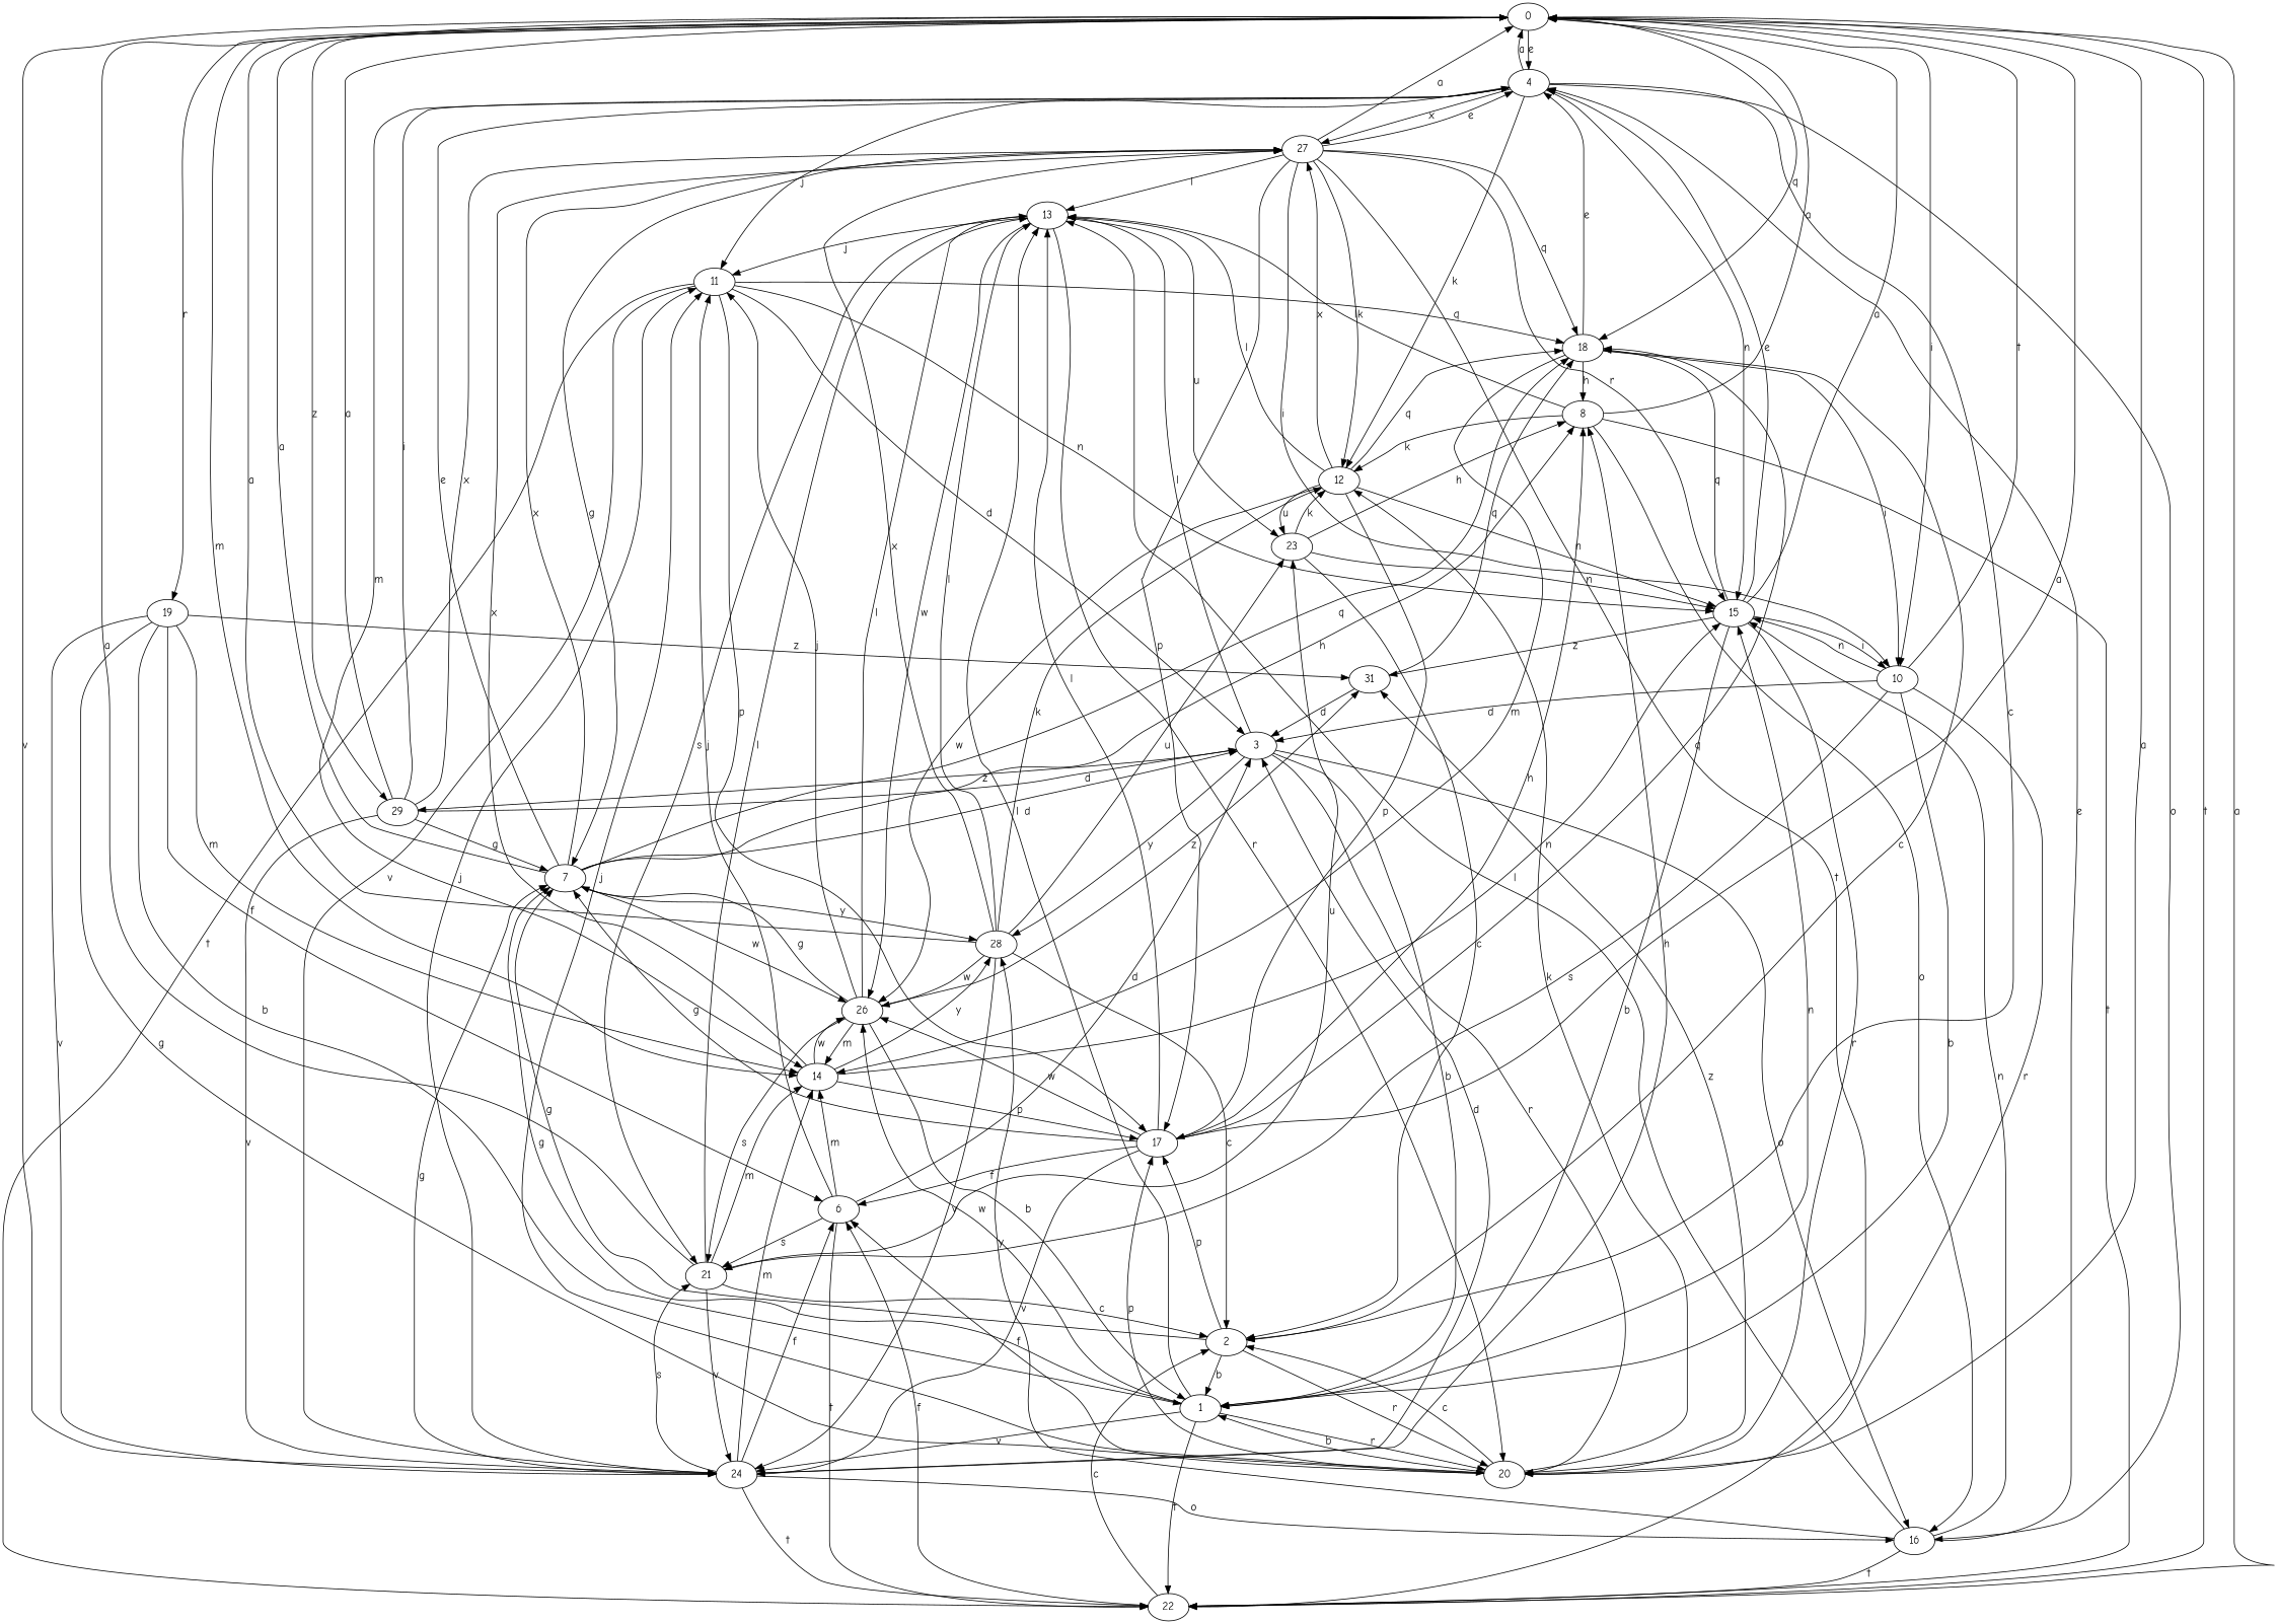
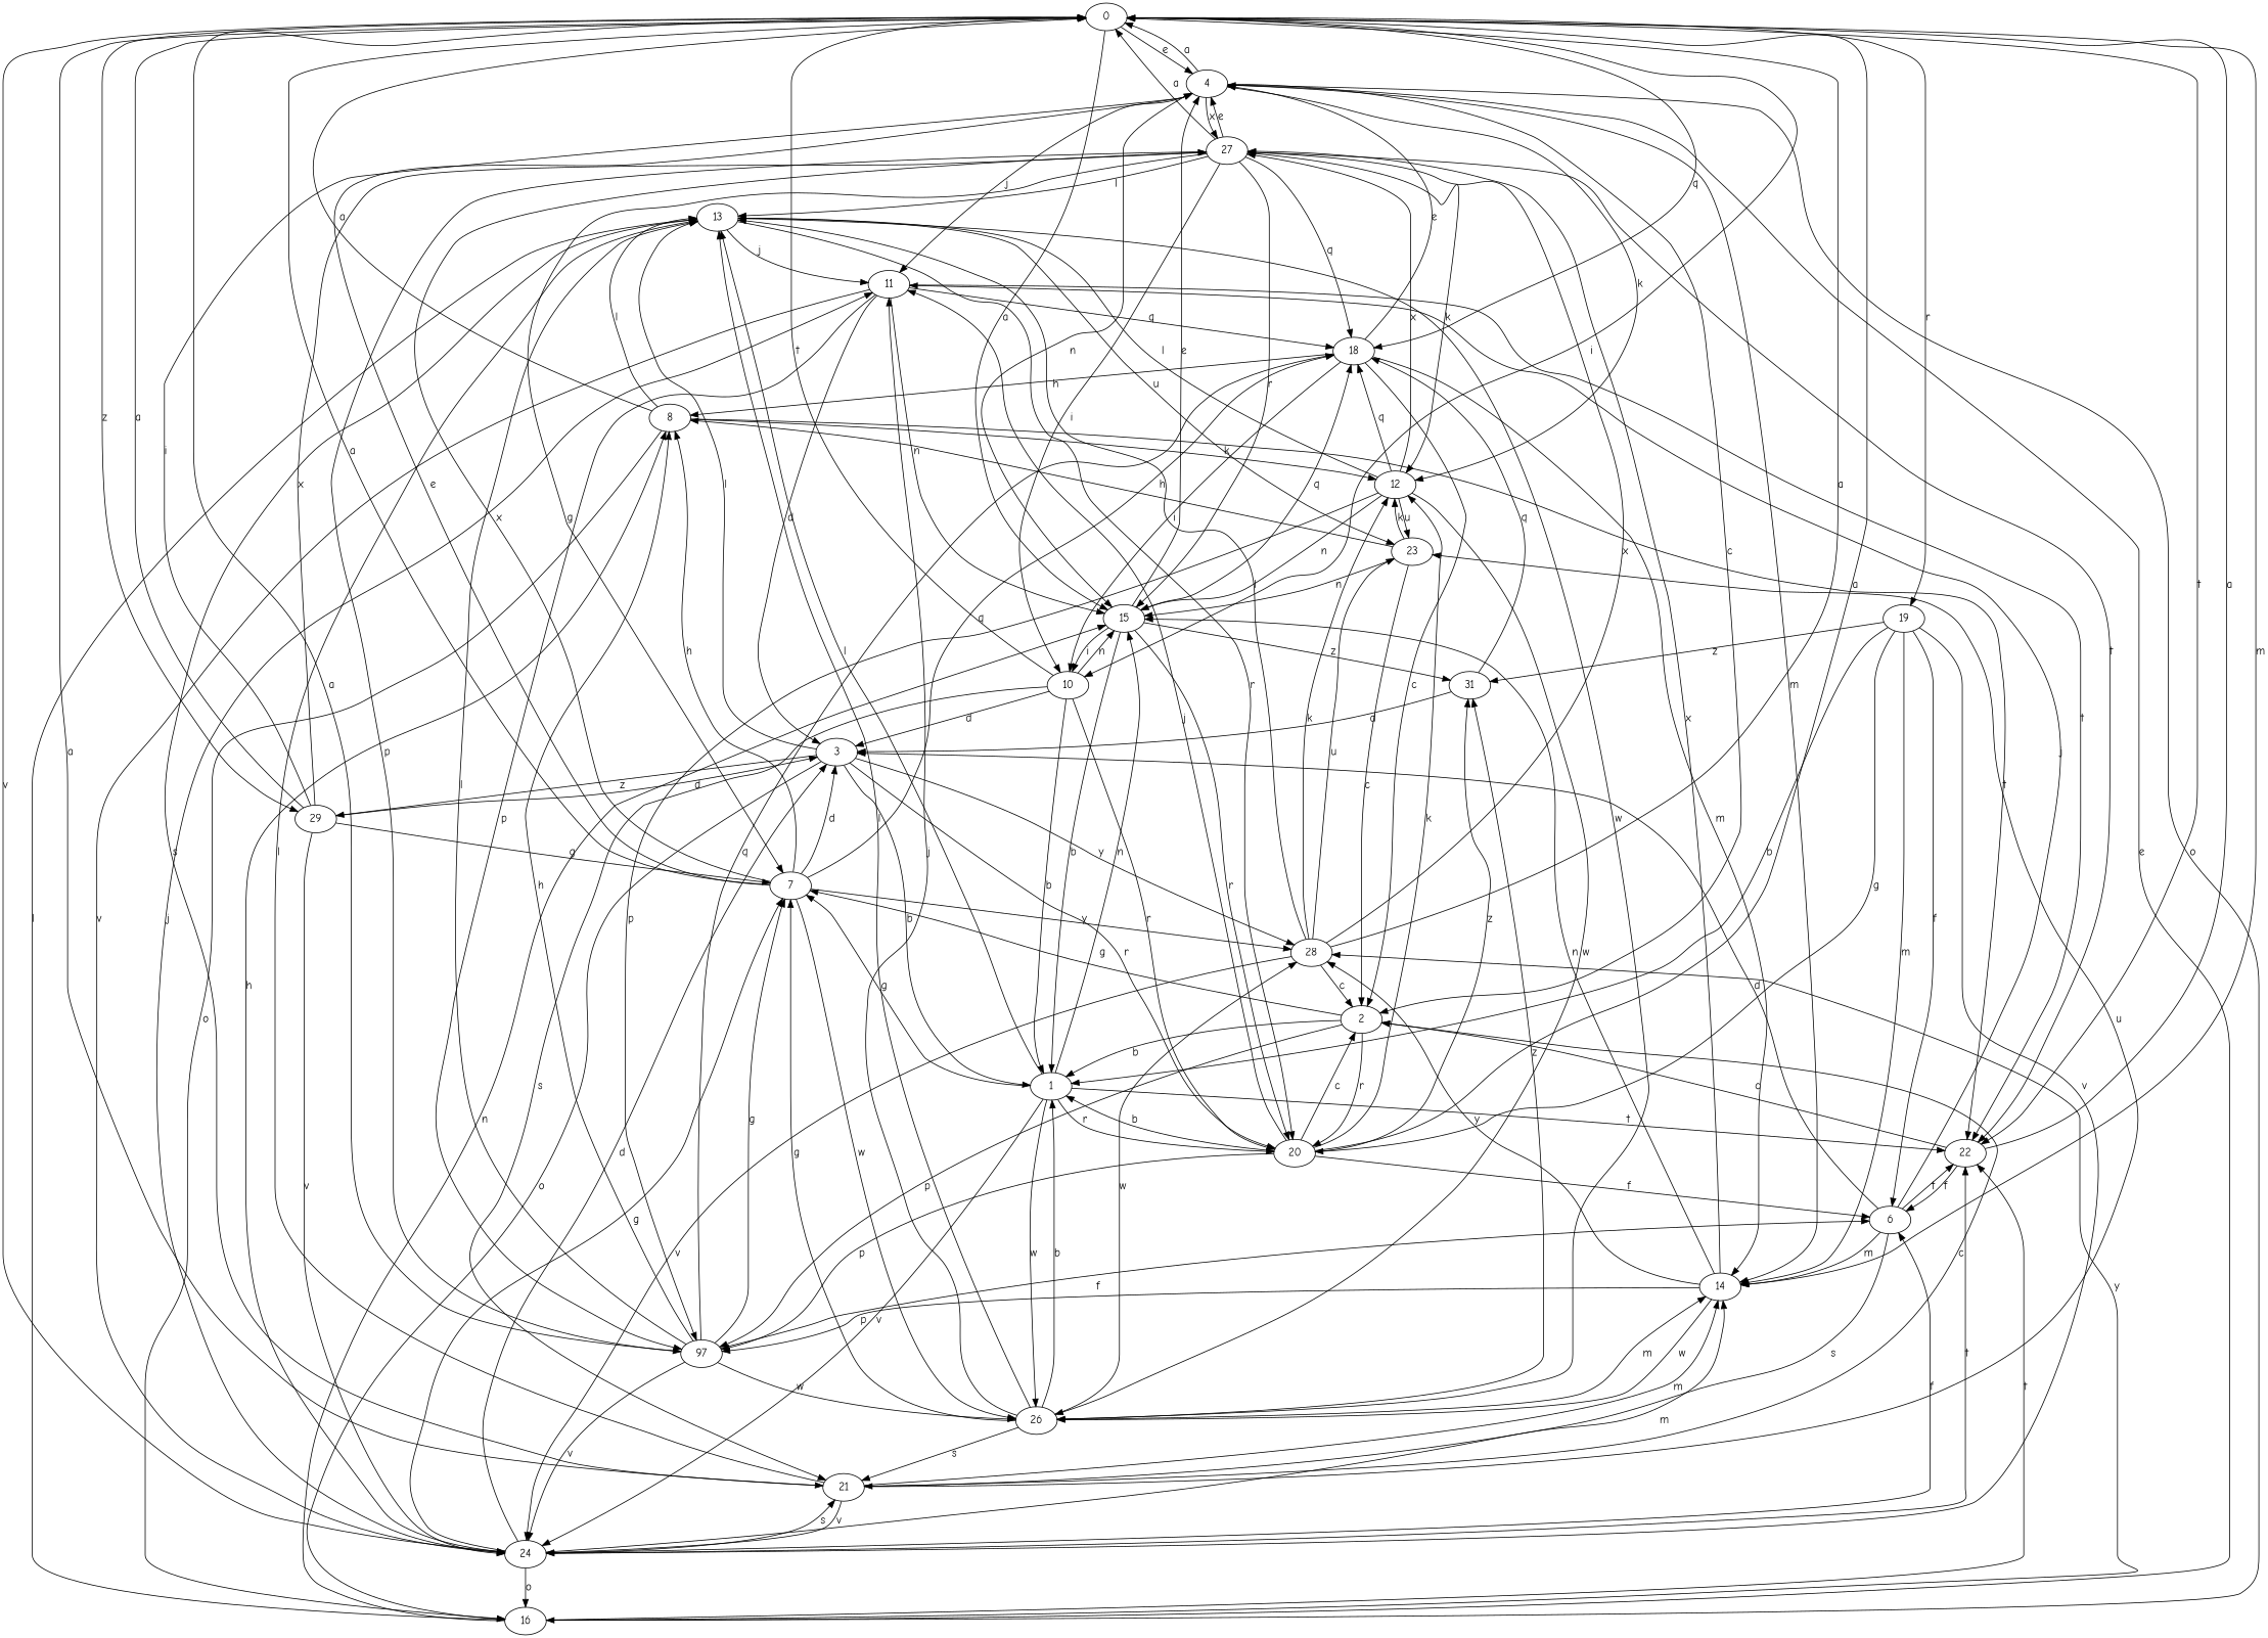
  strict digraph {
    fontname="Comic Neue"
    node [fontname="Comic Neue"]
    edge [fontname="Comic Neue"]
    0
    4
    10
    14
    18
    19
    22
    24
    29
    15
    2
    16
    11
    12
    27
    1
    20
    3
    21
    26
-   17
+   17 [label=97]
    28
    8
    6
    31
    7
    13
    23
    0 -> 4 [label=e]
    0 -> 10 [label=i]
    0 -> 14 [label=m]
    0 -> 18 [label=q]
    0 -> 19 [label=r]
    0 -> 22 [label=t]
    0 -> 24 [label=v]
    0 -> 29 [label=z]
    4 -> 0 [label=a]
    4 -> 14 [label=m]
    4 -> 15 [label=n]
    4 -> 2 [label=c]
    4 -> 16 [label=o]
    4 -> 11 [label=j]
    4 -> 12 [label=k]
    4 -> 27 [label=x]
    10 -> 0 [label=t]
    10 -> 15 [label=n]
    10 -> 1 [label=b]
    10 -> 20 [label=r]
    10 -> 3 [label=d]
    10 -> 21 [label=s]
    14 -> 15 [label=n]
    14 -> 27 [label=x]
    14 -> 26 [label=w]
    14 -> 17 [label=p]
    14 -> 28 [label=y]
    18 -> 4 [label=e]
    18 -> 10 [label=i]
    18 -> 14 [label=m]
    18 -> 2 [label=c]
    18 -> 8 [label=h]
    19 -> 14 [label=m]
    19 -> 24 [label=v]
    19 -> 1 [label=b]
    19 -> 20 [label=g]
    19 -> 6 [label=f]
    19 -> 31 [label=z]
    22 -> 0 [label=a]
    22 -> 2 [label=c]
    22 -> 6 [label=f]
    24 -> 14 [label=m]
    24 -> 22 [label=t]
    24 -> 16 [label=o]
    24 -> 11 [label=j]
    24 -> 3 [label=d]
    24 -> 21 [label=s]
    24 -> 8 [label=h]
    24 -> 6 [label=f]
    24 -> 7 [label=g]
    29 -> 0 [label=a]
    29 -> 4 [label=i]
    29 -> 24 [label=v]
    29 -> 27 [label=x]
    29 -> 3 [label=d]
    29 -> 7 [label=g]
-   15 -> 0 [label=a]
+   0 -> 15 [label=a]
    15 -> 4 [label=e]
    15 -> 10 [label=i]
    15 -> 18 [label=q]
    15 -> 1 [label=b]
    15 -> 20 [label=r]
    15 -> 31 [label=z]
    2 -> 1 [label=b]
    2 -> 20 [label=r]
    2 -> 17 [label=p]
    2 -> 7 [label=g]
    16 -> 4 [label=e]
    16 -> 22 [label=t]
    16 -> 15 [label=n]
    16 -> 28 [label=y]
    16 -> 13 [label=l]
    11 -> 18 [label=q]
    11 -> 22 [label=t]
    11 -> 24 [label=v]
    11 -> 15 [label=n]
    11 -> 3 [label=d]
    11 -> 17 [label=p]
    12 -> 18 [label=q]
    12 -> 15 [label=n]
    12 -> 27 [label=x]
    12 -> 26 [label=w]
    12 -> 17 [label=p]
    12 -> 13 [label=l]
    12 -> 23 [label=u]
    27 -> 0 [label=a]
    27 -> 4 [label=e]
    27 -> 10 [label=i]
    27 -> 18 [label=q]
    27 -> 22 [label=t]
    27 -> 15 [label=r]
    27 -> 12 [label=k]
    27 -> 17 [label=p]
    27 -> 7 [label=g]
    27 -> 13 [label=l]
    1 -> 22 [label=t]
    1 -> 24 [label=v]
    1 -> 15 [label=n]
    1 -> 20 [label=r]
    1 -> 26 [label=w]
    1 -> 7 [label=g]
    1 -> 13 [label=l]
    20 -> 0 [label=a]
    20 -> 2 [label=c]
    20 -> 11 [label=j]
    20 -> 12 [label=k]
    20 -> 1 [label=b]
    20 -> 17 [label=p]
    20 -> 6 [label=f]
    20 -> 31 [label=z]
    3 -> 29 [label=z]
    3 -> 16 [label=o]
    3 -> 1 [label=b]
    3 -> 20 [label=r]
    3 -> 28 [label=y]
    3 -> 13 [label=l]
    21 -> 0 [label=a]
    21 -> 14 [label=m]
    21 -> 24 [label=v]
    21 -> 2 [label=c]
    21 -> 13 [label=l]
    21 -> 23 [label=u]
    26 -> 14 [label=m]
    26 -> 11 [label=j]
    26 -> 1 [label=b]
    26 -> 21 [label=s]
    26 -> 31 [label=z]
    26 -> 7 [label=g]
    26 -> 13 [label=l]
    17 -> 0 [label=a]
    17 -> 18 [label=q]
    17 -> 24 [label=v]
    17 -> 26 [label=w]
    17 -> 8 [label=h]
    17 -> 6 [label=f]
    17 -> 7 [label=g]
    17 -> 13 [label=l]
    28 -> 0 [label=a]
    28 -> 24 [label=v]
    28 -> 2 [label=c]
    28 -> 12 [label=k]
    28 -> 27 [label=x]
-   28 -> 26 [label=w]
+   26 -> 28 [label=w]
    28 -> 13 [label=l]
    28 -> 23 [label=u]
    8 -> 0 [label=a]
    8 -> 22 [label=t]
    8 -> 16 [label=o]
    8 -> 12 [label=k]
    8 -> 13 [label=l]
    6 -> 14 [label=m]
    6 -> 22 [label=t]
    6 -> 11 [label=j]
    6 -> 3 [label=d]
    6 -> 21 [label=s]
    31 -> 18 [label=q]
    31 -> 3 [label=d]
    7 -> 0 [label=a]
    7 -> 4 [label=e]
    7 -> 18 [label=q]
    7 -> 27 [label=x]
    7 -> 3 [label=d]
    7 -> 26 [label=w]
    7 -> 28 [label=y]
    7 -> 8 [label=h]
    13 -> 11 [label=j]
    13 -> 20 [label=r]
    13 -> 21 [label=s]
    13 -> 26 [label=w]
    13 -> 23 [label=u]
    23 -> 15 [label=n]
    23 -> 2 [label=c]
    23 -> 12 [label=k]
    23 -> 8 [label=h]
  }
